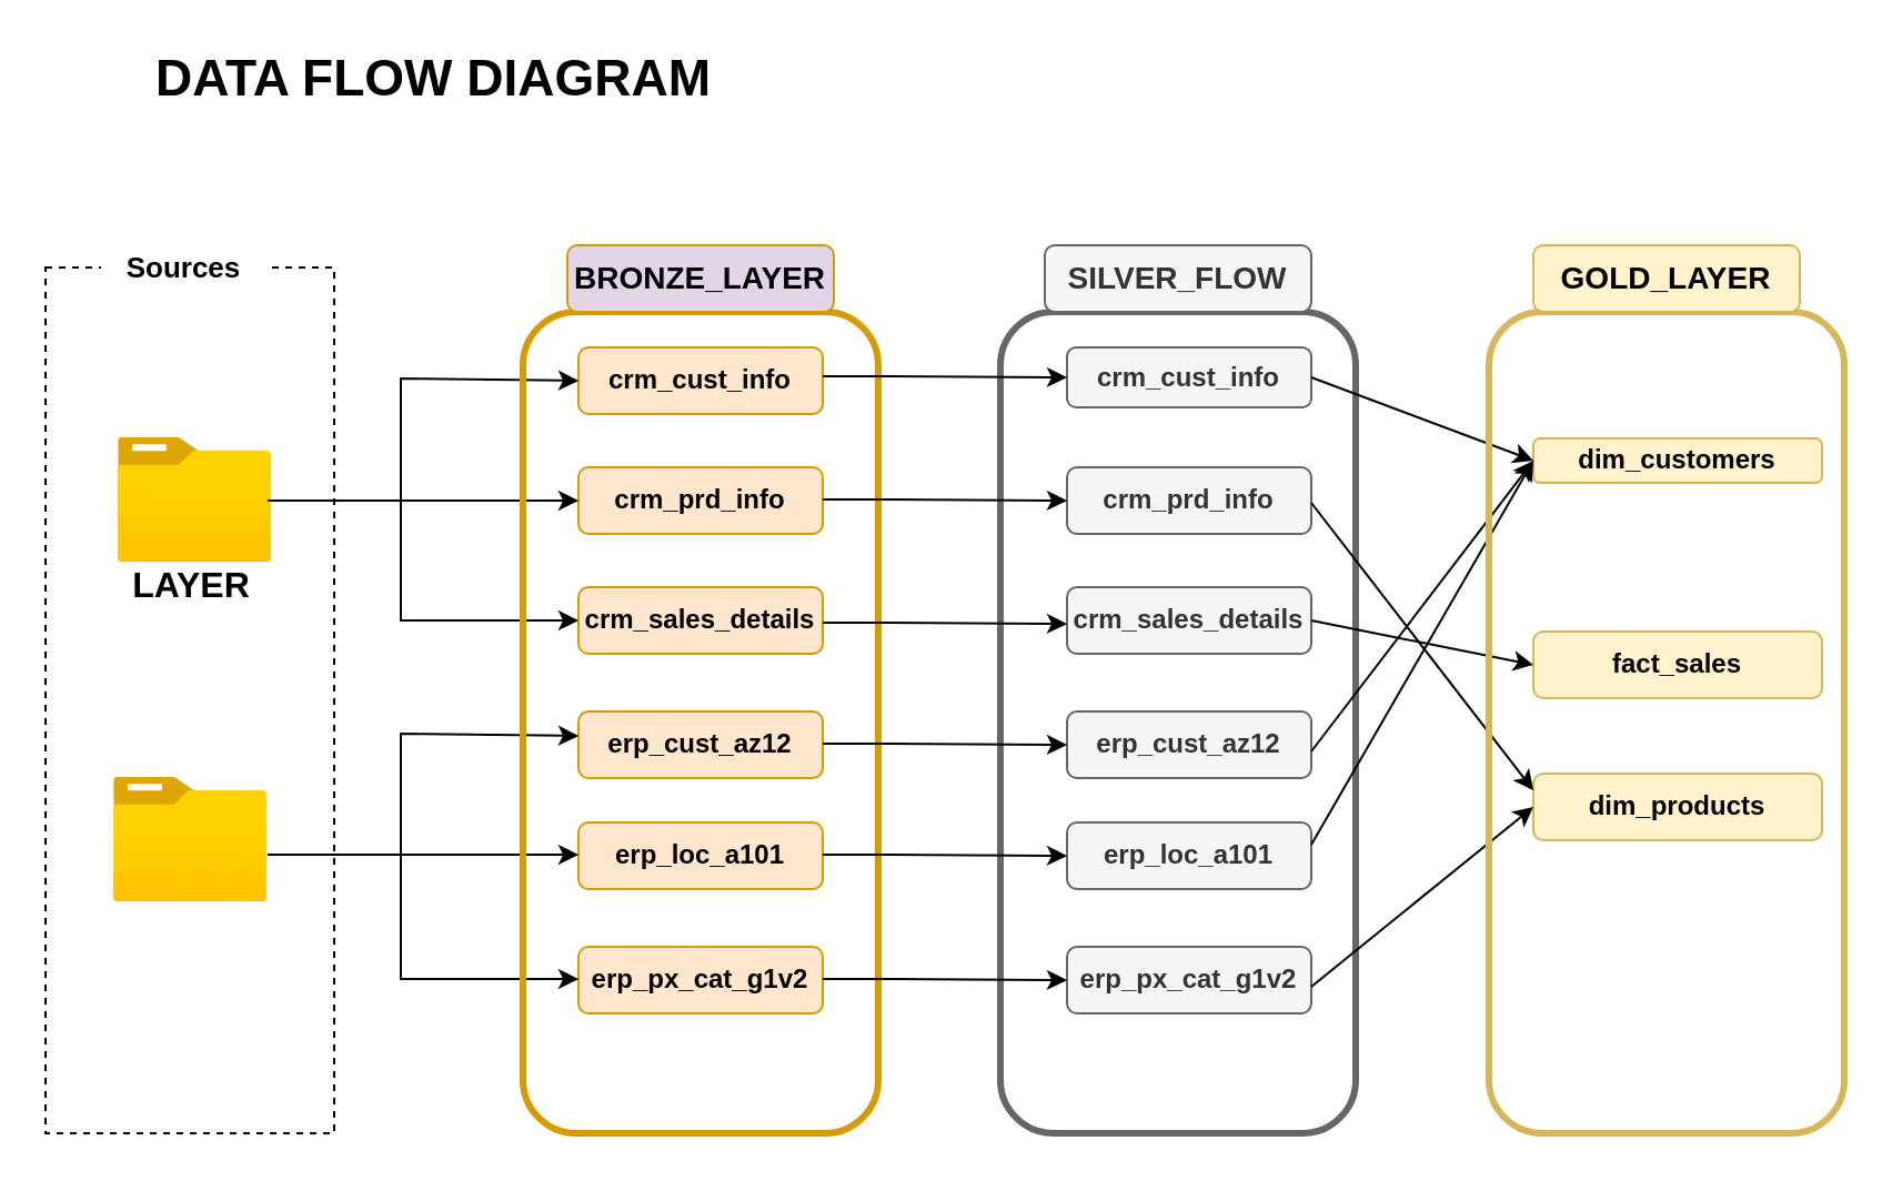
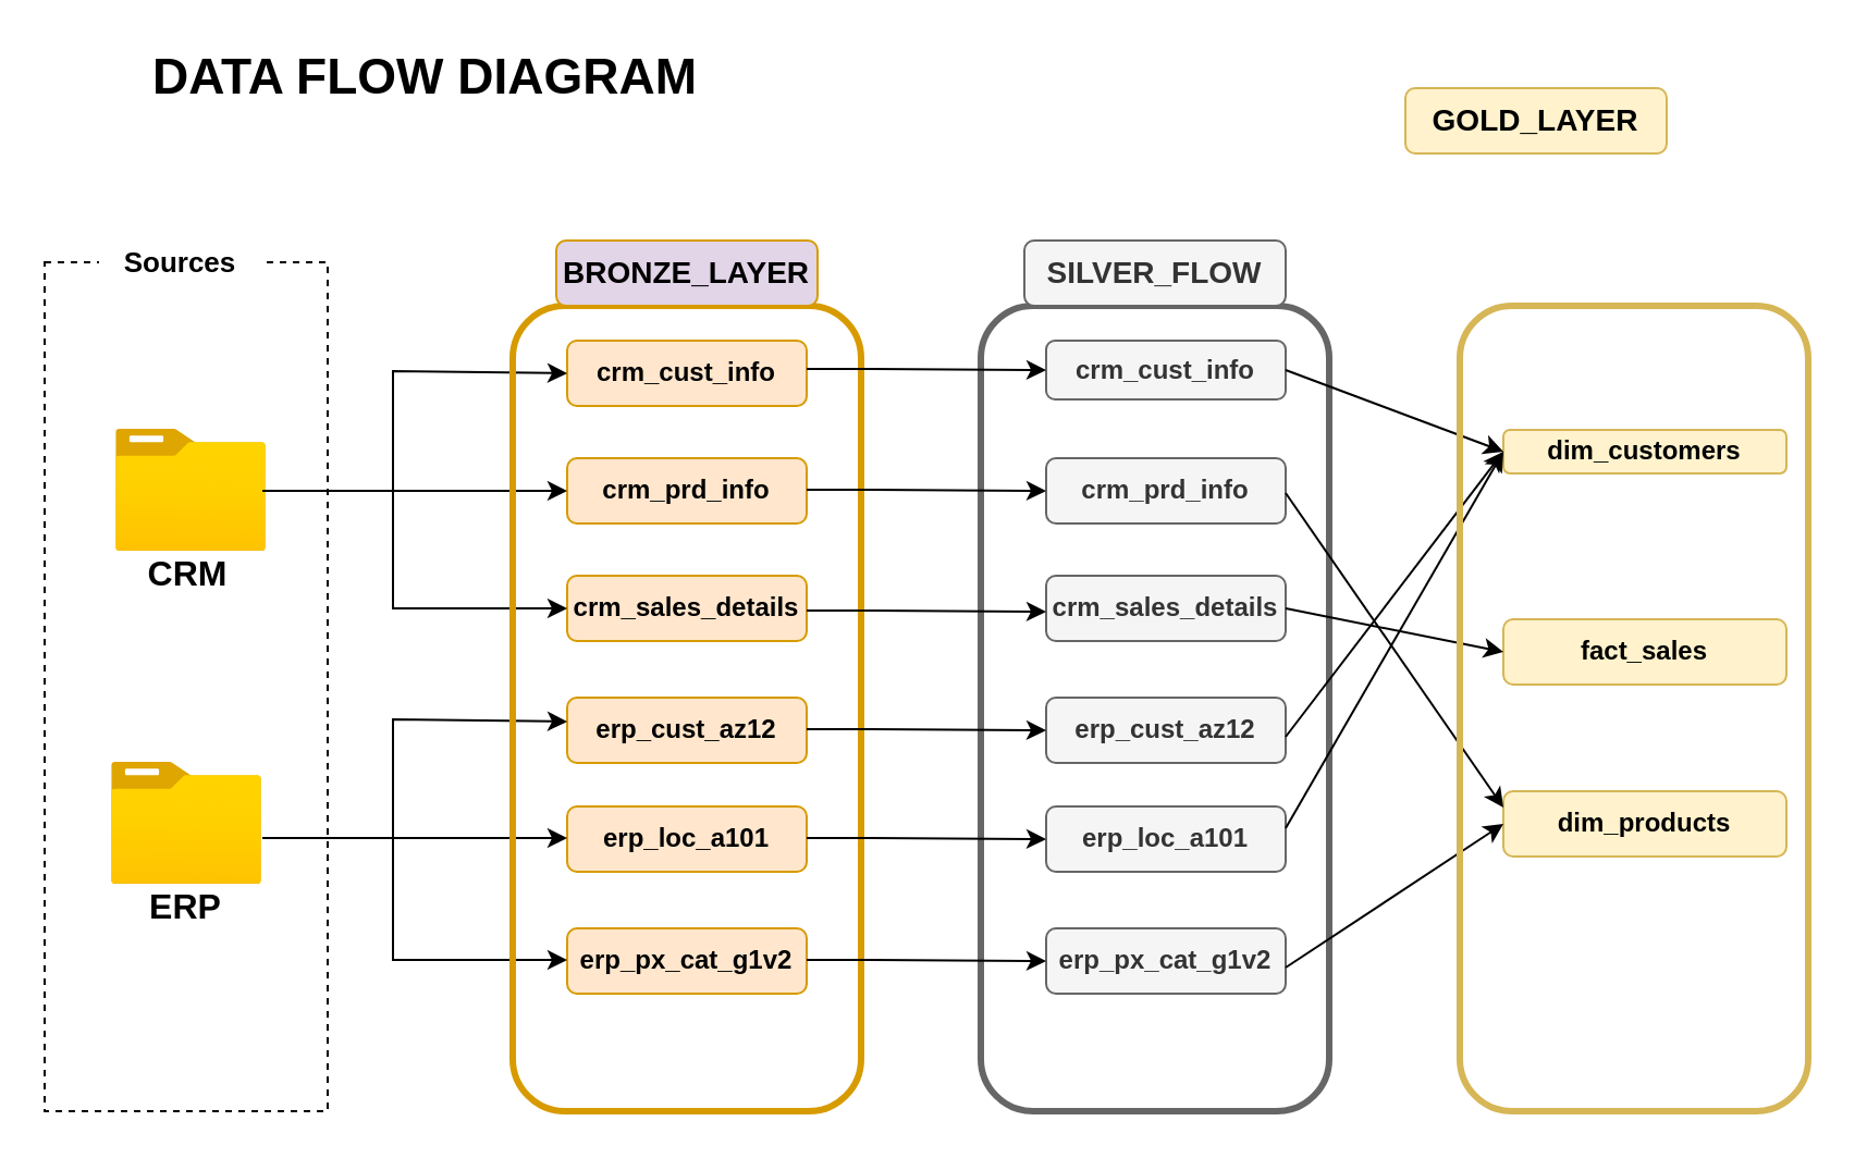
  <mxCell id="0" />
  <mxCell id="1" parent="0" />
  <mxCell id="2" value="&lt;font style=&quot;font-size: 23px;&quot;&gt;&lt;b&gt;DATA FLOW DIAGRAM&lt;/b&gt;&lt;/font&gt;" style="rounded=0;whiteSpace=wrap;html=1;strokeColor=none;fillColor=none;" vertex="1" parent="1"><mxGeometry x="65" y="20" width="260" height="30" as="geometry" /></mxCell>
  <mxCell id="3" value="" style="image;aspect=fixed;html=1;points=[];align=center;fontSize=12;image=img/lib/azure2/general/Folder_Blank.svg;" vertex="1" parent="1"><mxGeometry x="53" y="197" width="69" height="56.0" as="geometry" /></mxCell>
  <mxCell id="4" value="" style="image;aspect=fixed;html=1;points=[];align=center;fontSize=12;image=img/lib/azure2/general/Folder_Blank.svg;" vertex="1" parent="1"><mxGeometry x="51" y="350" width="69" height="56.0" as="geometry" /></mxCell>
- <mxCell id="5" value="&lt;font style=&quot;font-size: 16px;&quot;&gt;&lt;b&gt;LAYER&lt;/b&gt;&lt;/font&gt;" style="rounded=1;whiteSpace=wrap;html=1;fillColor=none;strokeColor=none;" vertex="1" parent="1"><mxGeometry x="51" y="253" width="70" height="20" as="geometry" /></mxCell>
+ <mxCell id="5" value="&lt;font style=&quot;font-size: 16px;&quot;&gt;&lt;b&gt;CRM&lt;/b&gt;&lt;/font&gt;" style="rounded=1;whiteSpace=wrap;html=1;fillColor=none;strokeColor=none;" vertex="1" parent="1"><mxGeometry x="51" y="253" width="70" height="20" as="geometry" /></mxCell>
+ <mxCell id="6" value="&lt;span style=&quot;font-size: 16px;&quot;&gt;&lt;b&gt;ERP&lt;/b&gt;&lt;/span&gt;" style="rounded=1;whiteSpace=wrap;html=1;strokeColor=none;fillColor=none;" vertex="1" parent="1"><mxGeometry x="50" y="406" width="70" height="20" as="geometry" /></mxCell>
  <mxCell id="7" value="" style="rounded=0;whiteSpace=wrap;html=1;fillColor=none;dashed=1;" vertex="1" parent="1"><mxGeometry x="20" y="120" width="130" height="390" as="geometry" /></mxCell>
  <mxCell id="8" value="&lt;span style=&quot;font-size: 13px;&quot;&gt;&lt;b&gt;Sources&lt;/b&gt;&lt;/span&gt;" style="rounded=1;whiteSpace=wrap;html=1;fillColor=default;strokeColor=none;" vertex="1" parent="1"><mxGeometry x="45" y="110" width="75" height="20" as="geometry" /></mxCell>
  <mxCell id="9" value="&lt;b&gt;crm_cust_info&lt;/b&gt;" style="rounded=1;whiteSpace=wrap;html=1;fillColor=#ffe6cc;strokeColor=#d79b00;" vertex="1" parent="1"><mxGeometry x="260" y="156" width="110" height="30" as="geometry" /></mxCell>
  <mxCell id="10" value="&lt;b&gt;crm_sales_details&lt;/b&gt;" style="rounded=1;whiteSpace=wrap;html=1;fillColor=#ffe6cc;strokeColor=#d79b00;" vertex="1" parent="1"><mxGeometry x="260" y="264" width="110" height="30" as="geometry" /></mxCell>
  <mxCell id="11" value="&lt;b&gt;crm_prd_info&lt;/b&gt;" style="rounded=1;whiteSpace=wrap;html=1;fillColor=#ffe6cc;strokeColor=#d79b00;" vertex="1" parent="1"><mxGeometry x="260" y="210" width="110" height="30" as="geometry" /></mxCell>
  <mxCell id="12" value="&lt;b&gt;erp_cust_az12&lt;/b&gt;" style="rounded=1;whiteSpace=wrap;html=1;fillColor=#ffe6cc;strokeColor=#d79b00;" vertex="1" parent="1"><mxGeometry x="260" y="320" width="110" height="30" as="geometry" /></mxCell>
  <mxCell id="13" value="&lt;b&gt;erp_px_cat_g1v2&lt;/b&gt;" style="rounded=1;whiteSpace=wrap;html=1;fillColor=#ffe6cc;strokeColor=#d79b00;" vertex="1" parent="1"><mxGeometry x="260" y="426" width="110" height="30" as="geometry" /></mxCell>
  <mxCell id="14" value="&lt;b&gt;erp_loc_a101&lt;/b&gt;" style="rounded=1;whiteSpace=wrap;html=1;fillColor=#ffe6cc;strokeColor=#d79b00;" vertex="1" parent="1"><mxGeometry x="260" y="370" width="110" height="30" as="geometry" /></mxCell>
  <mxCell id="15" value="&lt;b&gt;crm_cust_info&lt;/b&gt;" style="rounded=1;whiteSpace=wrap;html=1;fillColor=#f5f5f5;fontColor=#333333;strokeColor=#666666;" vertex="1" parent="1"><mxGeometry x="480" y="156" width="110" height="27" as="geometry" /></mxCell>
  <mxCell id="16" value="&lt;b&gt;crm_sales_details&lt;/b&gt;" style="rounded=1;whiteSpace=wrap;html=1;fillColor=#f5f5f5;fontColor=#333333;strokeColor=#666666;" vertex="1" parent="1"><mxGeometry x="480" y="264" width="110" height="30" as="geometry" /></mxCell>
  <mxCell id="17" value="&lt;b&gt;crm_prd_info&lt;/b&gt;" style="rounded=1;whiteSpace=wrap;html=1;fillColor=#f5f5f5;fontColor=#333333;strokeColor=#666666;" vertex="1" parent="1"><mxGeometry x="480" y="210" width="110" height="30" as="geometry" /></mxCell>
  <mxCell id="18" value="&lt;b&gt;erp_cust_az12&lt;/b&gt;" style="rounded=1;whiteSpace=wrap;html=1;fillColor=#f5f5f5;fontColor=#333333;strokeColor=#666666;" vertex="1" parent="1"><mxGeometry x="480" y="320" width="110" height="30" as="geometry" /></mxCell>
  <mxCell id="19" value="&lt;b&gt;erp_px_cat_g1v2&lt;/b&gt;" style="rounded=1;whiteSpace=wrap;html=1;fillColor=#f5f5f5;fontColor=#333333;strokeColor=#666666;" vertex="1" parent="1"><mxGeometry x="480" y="426" width="110" height="30" as="geometry" /></mxCell>
  <mxCell id="20" value="&lt;b&gt;erp_loc_a101&lt;/b&gt;" style="rounded=1;whiteSpace=wrap;html=1;fillColor=#f5f5f5;fontColor=#333333;strokeColor=#666666;" vertex="1" parent="1"><mxGeometry x="480" y="370" width="110" height="30" as="geometry" /></mxCell>
  <mxCell id="21" value="" style="endArrow=classic;html=1;rounded=0;entryX=0;entryY=0.5;entryDx=0;entryDy=0;" edge="1" parent="1" target="11"><mxGeometry width="50" height="50" relative="1" as="geometry"><mxPoint x="120" y="225" as="sourcePoint" /><mxPoint x="190" y="197" as="targetPoint" /><Array as="points"><mxPoint x="190" y="225" /></Array></mxGeometry></mxCell>
  <mxCell id="22" value="" style="endArrow=classic;html=1;rounded=0;entryX=0;entryY=0.5;entryDx=0;entryDy=0;" edge="1" parent="1" target="9"><mxGeometry width="50" height="50" relative="1" as="geometry"><mxPoint x="180" y="230" as="sourcePoint" /><mxPoint x="230" y="160" as="targetPoint" /><Array as="points"><mxPoint x="180" y="170" /></Array></mxGeometry></mxCell>
  <mxCell id="23" value="" style="endArrow=classic;html=1;rounded=0;entryX=0;entryY=0.5;entryDx=0;entryDy=0;" edge="1" parent="1" target="10"><mxGeometry width="50" height="50" relative="1" as="geometry"><mxPoint x="180" y="230" as="sourcePoint" /><mxPoint x="210" y="244" as="targetPoint" /><Array as="points"><mxPoint x="180" y="279" /></Array></mxGeometry></mxCell>
  <mxCell id="24" value="" style="endArrow=classic;html=1;rounded=0;entryX=0;entryY=0.5;entryDx=0;entryDy=0;" edge="1" parent="1"><mxGeometry width="50" height="50" relative="1" as="geometry"><mxPoint x="120" y="384.5" as="sourcePoint" /><mxPoint x="260" y="384.5" as="targetPoint" /><Array as="points"><mxPoint x="190" y="384.5" /></Array></mxGeometry></mxCell>
  <mxCell id="25" value="" style="endArrow=classic;html=1;rounded=0;entryX=0;entryY=0.5;entryDx=0;entryDy=0;" edge="1" parent="1"><mxGeometry width="50" height="50" relative="1" as="geometry"><mxPoint x="180" y="380" as="sourcePoint" /><mxPoint x="260" y="440.5" as="targetPoint" /><Array as="points"><mxPoint x="180" y="440.5" /></Array></mxGeometry></mxCell>
  <mxCell id="26" value="" style="endArrow=classic;html=1;rounded=0;entryX=0;entryY=0.5;entryDx=0;entryDy=0;" edge="1" parent="1"><mxGeometry width="50" height="50" relative="1" as="geometry"><mxPoint x="180" y="390" as="sourcePoint" /><mxPoint x="260" y="331" as="targetPoint" /><Array as="points"><mxPoint x="180" y="330" /></Array></mxGeometry></mxCell>
  <mxCell id="27" value="" style="rounded=1;whiteSpace=wrap;html=1;fillColor=none;strokeColor=#d79b00;strokeWidth=3;" vertex="1" parent="1"><mxGeometry x="235" y="140" width="160" height="370" as="geometry" /></mxCell>
  <mxCell id="28" value="" style="rounded=1;whiteSpace=wrap;html=1;fillColor=none;fontColor=#333333;strokeColor=#666666;strokeWidth=3;" vertex="1" parent="1"><mxGeometry x="450" y="140" width="160" height="370" as="geometry" /></mxCell>
  <mxCell id="29" value="" style="endArrow=classic;html=1;rounded=0;entryX=0;entryY=0.5;entryDx=0;entryDy=0;" edge="1" parent="1" target="19"><mxGeometry width="50" height="50" relative="1" as="geometry"><mxPoint x="370" y="440.5" as="sourcePoint" /><mxPoint x="470" y="440.5" as="targetPoint" /><Array as="points"><mxPoint x="400" y="440.5" /></Array></mxGeometry></mxCell>
  <mxCell id="30" value="" style="endArrow=classic;html=1;rounded=0;entryX=0;entryY=0.5;entryDx=0;entryDy=0;" edge="1" parent="1"><mxGeometry width="50" height="50" relative="1" as="geometry"><mxPoint x="370" y="169" as="sourcePoint" /><mxPoint x="480" y="169.5" as="targetPoint" /><Array as="points"><mxPoint x="400" y="169" /></Array></mxGeometry></mxCell>
  <mxCell id="31" value="" style="endArrow=classic;html=1;rounded=0;entryX=0;entryY=0.5;entryDx=0;entryDy=0;" edge="1" parent="1"><mxGeometry width="50" height="50" relative="1" as="geometry"><mxPoint x="370" y="224.5" as="sourcePoint" /><mxPoint x="480" y="225" as="targetPoint" /><Array as="points"><mxPoint x="400" y="224.5" /></Array></mxGeometry></mxCell>
  <mxCell id="32" value="" style="endArrow=classic;html=1;rounded=0;entryX=0;entryY=0.5;entryDx=0;entryDy=0;" edge="1" parent="1"><mxGeometry width="50" height="50" relative="1" as="geometry"><mxPoint x="370" y="280" as="sourcePoint" /><mxPoint x="480" y="280.5" as="targetPoint" /><Array as="points"><mxPoint x="400" y="280" /></Array></mxGeometry></mxCell>
  <mxCell id="33" value="" style="endArrow=classic;html=1;rounded=0;entryX=0;entryY=0.5;entryDx=0;entryDy=0;" edge="1" parent="1"><mxGeometry width="50" height="50" relative="1" as="geometry"><mxPoint x="370" y="334.5" as="sourcePoint" /><mxPoint x="480" y="335" as="targetPoint" /><Array as="points"><mxPoint x="400" y="334.5" /></Array></mxGeometry></mxCell>
  <mxCell id="34" value="" style="endArrow=classic;html=1;rounded=0;entryX=0;entryY=0.5;entryDx=0;entryDy=0;" edge="1" parent="1"><mxGeometry width="50" height="50" relative="1" as="geometry"><mxPoint x="370" y="384.5" as="sourcePoint" /><mxPoint x="480" y="385" as="targetPoint" /><Array as="points"><mxPoint x="400" y="384.5" /></Array></mxGeometry></mxCell>
  <mxCell id="35" value="&lt;b&gt;&lt;font style=&quot;font-size: 14px;&quot;&gt;BRONZE_LAYER&lt;/font&gt;&lt;/b&gt;" style="rounded=1;whiteSpace=wrap;html=1;fillColor=#e1d5e7;strokeColor=#d79b00;" vertex="1" parent="1"><mxGeometry x="255" y="110" width="120" height="30" as="geometry" /></mxCell>
  <mxCell id="36" value="&lt;span style=&quot;font-size: 14px;&quot;&gt;&lt;b&gt;SILVER_FLOW&lt;/b&gt;&lt;/span&gt;" style="rounded=1;whiteSpace=wrap;html=1;fillColor=#f5f5f5;fontColor=#333333;strokeColor=#666666;" vertex="1" parent="1"><mxGeometry x="470" y="110" width="120" height="30" as="geometry" /></mxCell>
  <mxCell id="37" value="&lt;b&gt;fact_sales&lt;/b&gt;" style="rounded=1;whiteSpace=wrap;html=1;fillColor=#fff2cc;strokeColor=#d6b656;" vertex="1" parent="1"><mxGeometry x="690" y="284" width="130" height="30" as="geometry" /></mxCell>
  <mxCell id="38" value="&lt;b&gt;dim_customers&lt;/b&gt;" style="rounded=1;whiteSpace=wrap;html=1;fillColor=#fff2cc;strokeColor=#d6b656;" vertex="1" parent="1"><mxGeometry x="690" y="197" width="130" height="20" as="geometry" /></mxCell>
- <mxCell id="39" value="&lt;b&gt;dim_products&lt;/b&gt;" style="rounded=1;whiteSpace=wrap;html=1;fillColor=#fff2cc;strokeColor=#d6b656;" vertex="1" parent="1"><mxGeometry x="690" y="348" width="130" height="30" as="geometry" /></mxCell>
+ <mxCell id="39" value="&lt;b&gt;dim_products&lt;/b&gt;" style="rounded=1;whiteSpace=wrap;html=1;fillColor=#fff2cc;strokeColor=#d6b656;" vertex="1" parent="1"><mxGeometry x="690" y="363" width="130" height="30" as="geometry" /></mxCell>
  <mxCell id="40" value="" style="endArrow=classic;html=1;rounded=0;entryX=0;entryY=0.5;entryDx=0;entryDy=0;" edge="1" parent="1" target="38"><mxGeometry width="50" height="50" relative="1" as="geometry"><mxPoint x="590" y="380" as="sourcePoint" /><mxPoint x="640" y="330" as="targetPoint" /></mxGeometry></mxCell>
  <mxCell id="41" value="" style="endArrow=classic;html=1;rounded=0;exitX=1;exitY=0.5;exitDx=0;exitDy=0;entryX=0;entryY=0.5;entryDx=0;entryDy=0;" edge="1" parent="1" source="15" target="38"><mxGeometry width="50" height="50" relative="1" as="geometry"><mxPoint x="590" y="248" as="sourcePoint" /><mxPoint x="690" y="180" as="targetPoint" /></mxGeometry></mxCell>
  <mxCell id="42" value="" style="endArrow=classic;html=1;rounded=0;entryX=0;entryY=0.5;entryDx=0;entryDy=0;" edge="1" parent="1" target="38"><mxGeometry width="50" height="50" relative="1" as="geometry"><mxPoint x="590" y="338" as="sourcePoint" /><mxPoint x="680" y="200" as="targetPoint" /></mxGeometry></mxCell>
  <mxCell id="43" value="" style="endArrow=classic;html=1;rounded=0;exitX=1;exitY=0.5;exitDx=0;exitDy=0;entryX=0;entryY=0.5;entryDx=0;entryDy=0;" edge="1" parent="1" target="39"><mxGeometry width="50" height="50" relative="1" as="geometry"><mxPoint x="590" y="444" as="sourcePoint" /><mxPoint x="690" y="456" as="targetPoint" /></mxGeometry></mxCell>
  <mxCell id="44" value="" style="endArrow=classic;html=1;rounded=0;exitX=1;exitY=0.5;exitDx=0;exitDy=0;entryX=0;entryY=0.25;entryDx=0;entryDy=0;" edge="1" parent="1" target="39"><mxGeometry width="50" height="50" relative="1" as="geometry"><mxPoint x="590" y="226" as="sourcePoint" /><mxPoint x="700" y="380" as="targetPoint" /></mxGeometry></mxCell>
  <mxCell id="45" value="" style="endArrow=classic;html=1;rounded=0;exitX=1;exitY=0.5;exitDx=0;exitDy=0;entryX=0;entryY=0.5;entryDx=0;entryDy=0;" edge="1" parent="1" target="37"><mxGeometry width="50" height="50" relative="1" as="geometry"><mxPoint x="590" y="279" as="sourcePoint" /><mxPoint x="690" y="220" as="targetPoint" /></mxGeometry></mxCell>
  <mxCell id="46" value="" style="rounded=1;whiteSpace=wrap;html=1;fillColor=none;strokeColor=#d6b656;strokeWidth=3;" vertex="1" parent="1"><mxGeometry x="670" y="140" width="160" height="370" as="geometry" /></mxCell>
- <mxCell id="47" value="&lt;span style=&quot;font-size: 14px;&quot;&gt;&lt;b&gt;GOLD_LAYER&lt;/b&gt;&lt;/span&gt;" style="rounded=1;whiteSpace=wrap;html=1;fillColor=#fff2cc;strokeColor=#d6b656;" vertex="1" parent="1"><mxGeometry x="690" y="110" width="120" height="30" as="geometry" /></mxCell>
+ <mxCell id="47" value="&lt;span style=&quot;font-size: 14px;&quot;&gt;&lt;b&gt;GOLD_LAYER&lt;/b&gt;&lt;/span&gt;" style="rounded=1;whiteSpace=wrap;html=1;fillColor=#fff2cc;strokeColor=#d6b656;" vertex="1" parent="1"><mxGeometry x="645" y="40" width="120" height="30" as="geometry" /></mxCell>
